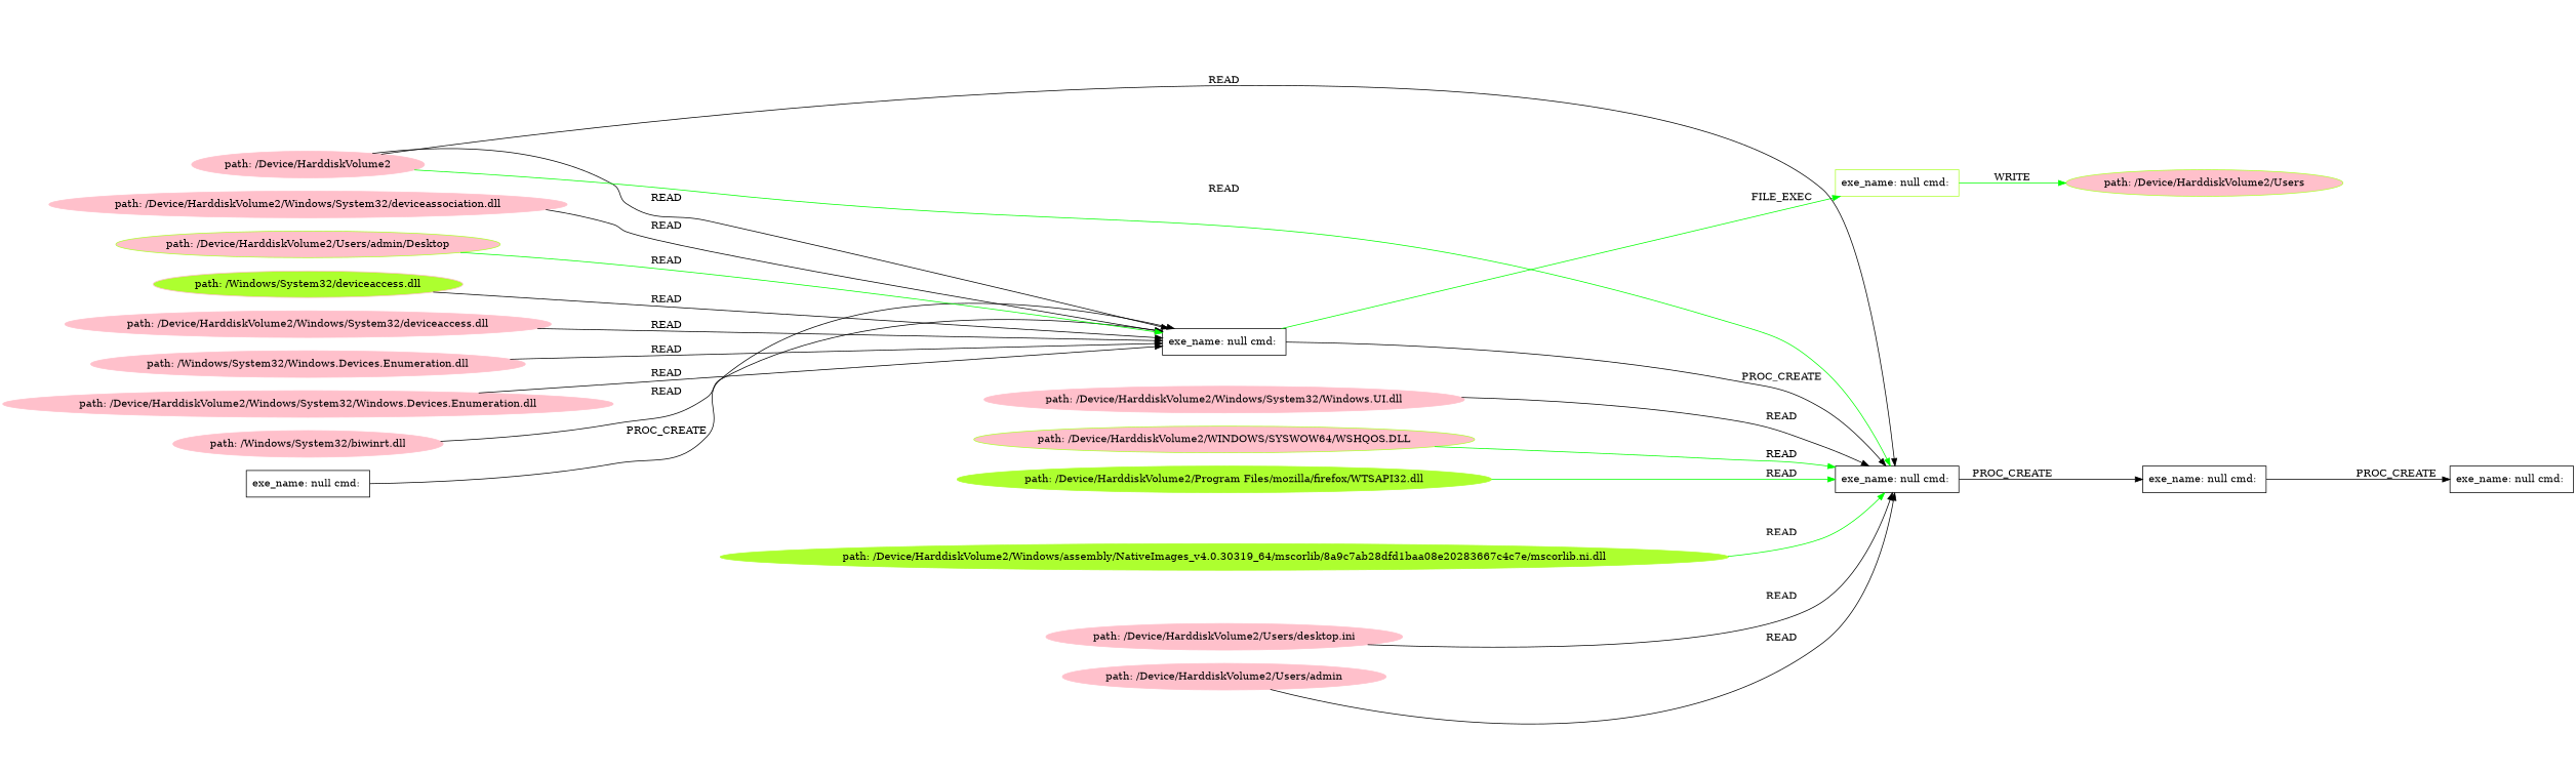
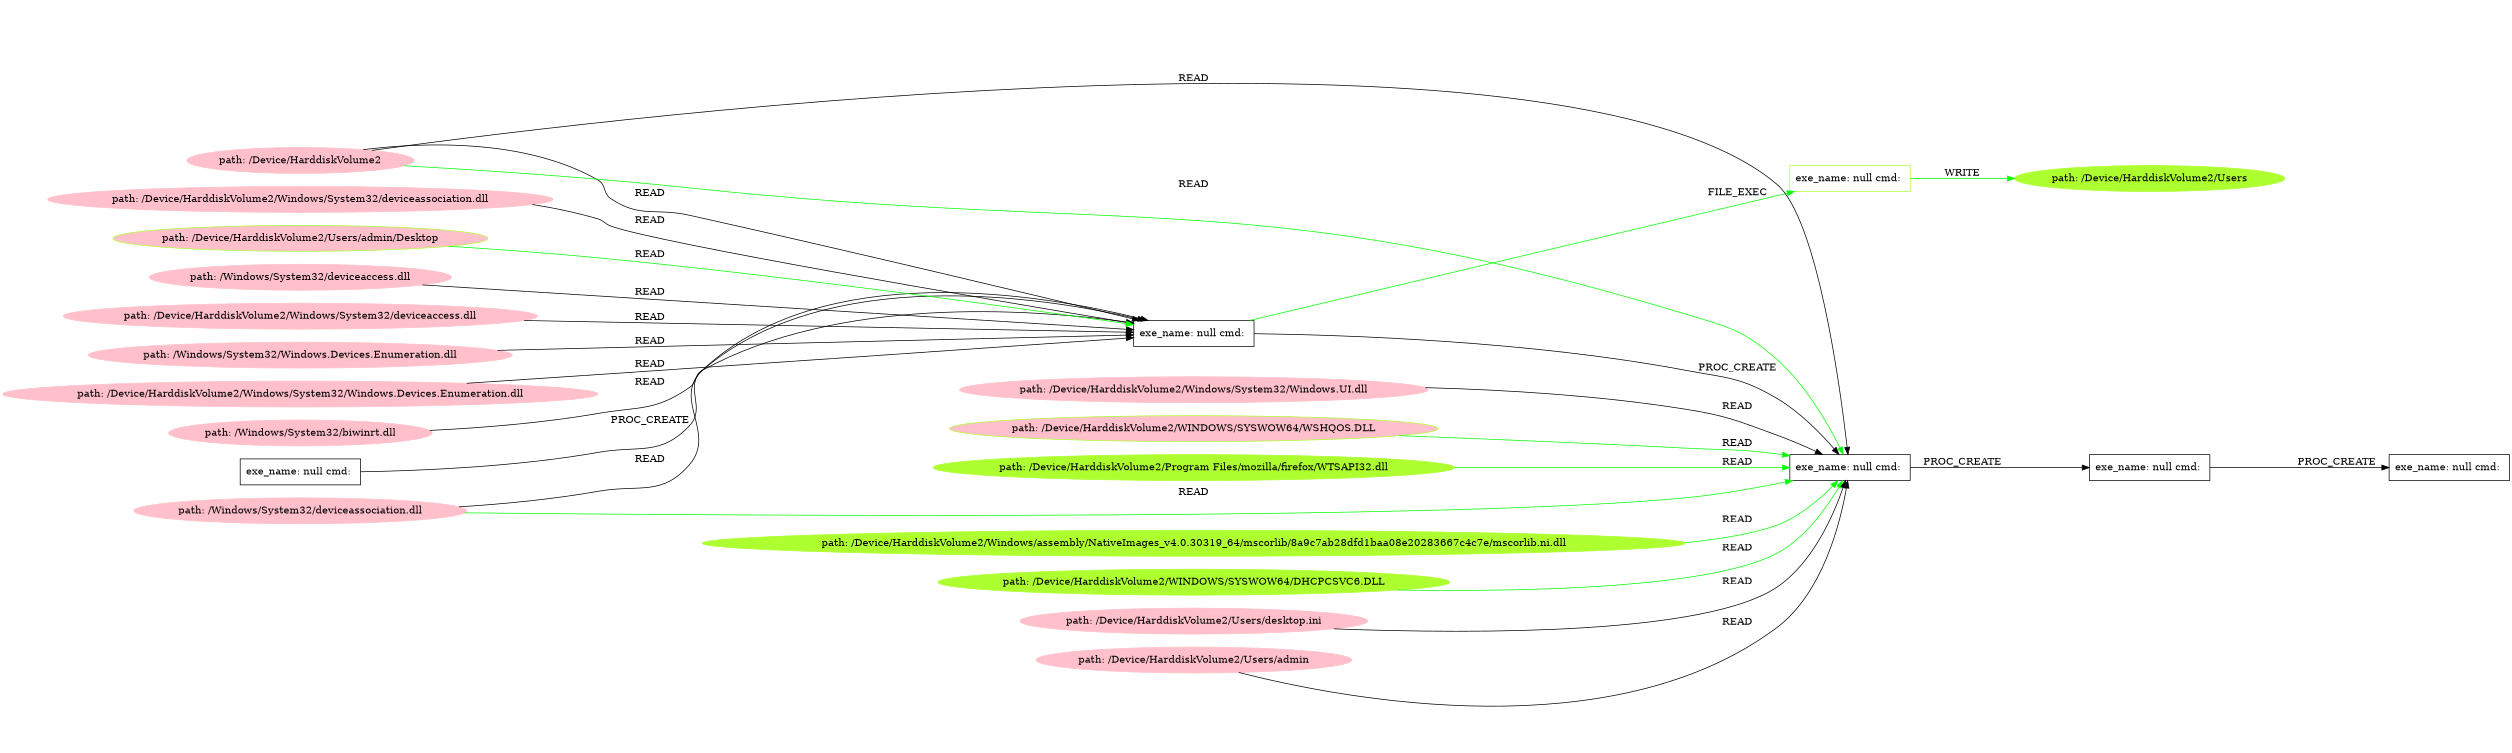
  digraph {
    rankdir=LR
    node [color=pink shape=oval style=filled]
    edge [color=black]
    n1 [color=black label="exe_name: null cmd: " shape=box style=solid]
    n2 [color=greenyellow label="exe_name: null cmd: " shape=box style=solid]
    n3 [color=black label="exe_name: null cmd: " shape=box style=solid]
-   n4 [color=greenyellow label="path: /Device/HarddiskVolume2/Users" fillcolor=pink]
+   n4 [color=greenyellow label="path: /Device/HarddiskVolume2/Users"]
    n5 [color=black label="exe_name: null cmd: " shape=box style=solid]
    n6 [label="path: /Device/HarddiskVolume2"]
    n7 [color=black label="exe_name: null cmd: " shape=box style=solid]
    n8 [color=black label="exe_name: null cmd: " shape=box style=solid]
-   n10 [label="path: /Windows/System32/deviceaccess.dll" fillcolor=greenyellow]
+   n9 [label="path: /Windows/System32/deviceassociation.dll"]
+   n10 [label="path: /Windows/System32/deviceaccess.dll"]
    n11 [label="path: /Device/HarddiskVolume2/Windows/System32/deviceaccess.dll"]
+   n12 [color=greenyellow label="path: /Device/HarddiskVolume2/WINDOWS/SYSWOW64/DHCPCSVC6.DLL"]
    n13 [label="path: /Windows/System32/Windows.Devices.Enumeration.dll"]
    n14 [label="path: /Device/HarddiskVolume2/Windows/System32/Windows.Devices.Enumeration.dll"]
    n15 [label="path: /Windows/System32/biwinrt.dll"]
    n16 [label="path: /Device/HarddiskVolume2/Windows/System32/deviceassociation.dll"]
    n17 [label="path: /Device/HarddiskVolume2/Users/desktop.ini"]
    n18 [label="path: /Device/HarddiskVolume2/Users/admin"]
    n19 [label="path: /Device/HarddiskVolume2/Windows/System32/Windows.UI.dll"]
    n20 [color=greenyellow fillcolor=pink label="path: /Device/HarddiskVolume2/WINDOWS/SYSWOW64/WSHQOS.DLL"]
    n21 [color=greenyellow fillcolor=pink label="path: /Device/HarddiskVolume2/Users/admin/Desktop"]
    n22 [color=greenyellow label="path: /Device/HarddiskVolume2/Program Files/mozilla/firefox/WTSAPI32.dll"]
    n23 [color=greenyellow label="path: /Device/HarddiskVolume2/Windows/assembly/NativeImages_v4.0.30319_64/mscorlib/8a9c7ab28dfd1baa08e20283667c4c7e/mscorlib.ni.dll"]
    n1 -> n2 [color=green label=FILE_EXEC]
    n1 -> n3 [label=PROC_CREATE]
    n2 -> n4 [color=green label=WRITE]
    n3 -> n5 [label=PROC_CREATE]
    n5 -> n7 [label=PROC_CREATE]
    n6 -> n1 [label=READ]
    n6 -> n3 [color=green label=READ]
    n6 -> n3 [label=READ]
    n8 -> n1 [label=PROC_CREATE]
+   n9 -> n1 [label=READ]
+   n9 -> n3 [color=green label=READ]
    n10 -> n1 [label=READ]
    n11 -> n1 [label=READ]
+   n12 -> n3 [color=green label=READ]
    n13 -> n1 [label=READ]
    n14 -> n1 [label=READ]
    n15 -> n1 [label=READ]
    n16 -> n1 [label=READ]
    n17 -> n3 [label=READ]
    n18 -> n3 [label=READ]
    n19 -> n3 [label=READ]
    n20 -> n3 [color=green label=READ]
    n21 -> n1 [color=green label=READ]
    n22 -> n3 [color=green label=READ]
    n23 -> n3 [color=green label=READ]
  }
